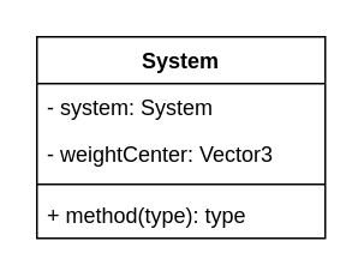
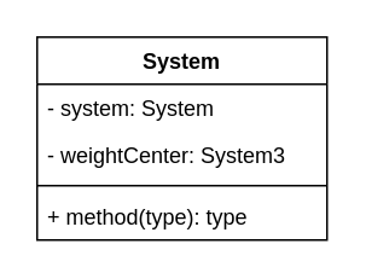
  <mxCell id="0" />
  <mxCell id="1" parent="0" />
  <mxCell id="2" value="System" style="swimlane;fontStyle=1;align=center;verticalAlign=top;childLayout=stackLayout;horizontal=1;startSize=26;horizontalStack=0;resizeParent=1;resizeParentMax=0;resizeLast=0;collapsible=1;marginBottom=0;" vertex="1" parent="1"><mxGeometry x="20" y="20" width="160" height="112" as="geometry" /></mxCell>
  <mxCell id="3" value="- system: System" style="text;strokeColor=none;fillColor=none;align=left;verticalAlign=top;spacingLeft=4;spacingRight=4;overflow=hidden;rotatable=0;points=[[0,0.5],[1,0.5]];portConstraint=eastwest;" vertex="1" parent="2"><mxGeometry y="26" width="160" height="26" as="geometry" /></mxCell>
- <mxCell id="4" value="- weightCenter: Vector3" style="text;strokeColor=none;fillColor=none;align=left;verticalAlign=top;spacingLeft=4;spacingRight=4;overflow=hidden;rotatable=0;points=[[0,0.5],[1,0.5]];portConstraint=eastwest;" vertex="1" parent="2"><mxGeometry y="52" width="160" height="26" as="geometry" /></mxCell>
+ <mxCell id="4" value="- weightCenter: System3" style="text;strokeColor=none;fillColor=none;align=left;verticalAlign=top;spacingLeft=4;spacingRight=4;overflow=hidden;rotatable=0;points=[[0,0.5],[1,0.5]];portConstraint=eastwest;" vertex="1" parent="2"><mxGeometry y="52" width="160" height="26" as="geometry" /></mxCell>
  <mxCell id="5" value="" style="line;strokeWidth=1;fillColor=none;align=left;verticalAlign=middle;spacingTop=-1;spacingLeft=3;spacingRight=3;rotatable=0;labelPosition=right;points=[];portConstraint=eastwest;" vertex="1" parent="2"><mxGeometry y="78" width="160" height="8" as="geometry" /></mxCell>
  <mxCell id="6" value="+ method(type): type" style="text;strokeColor=none;fillColor=none;align=left;verticalAlign=top;spacingLeft=4;spacingRight=4;overflow=hidden;rotatable=0;points=[[0,0.5],[1,0.5]];portConstraint=eastwest;" vertex="1" parent="2"><mxGeometry y="86" width="160" height="26" as="geometry" /></mxCell>
